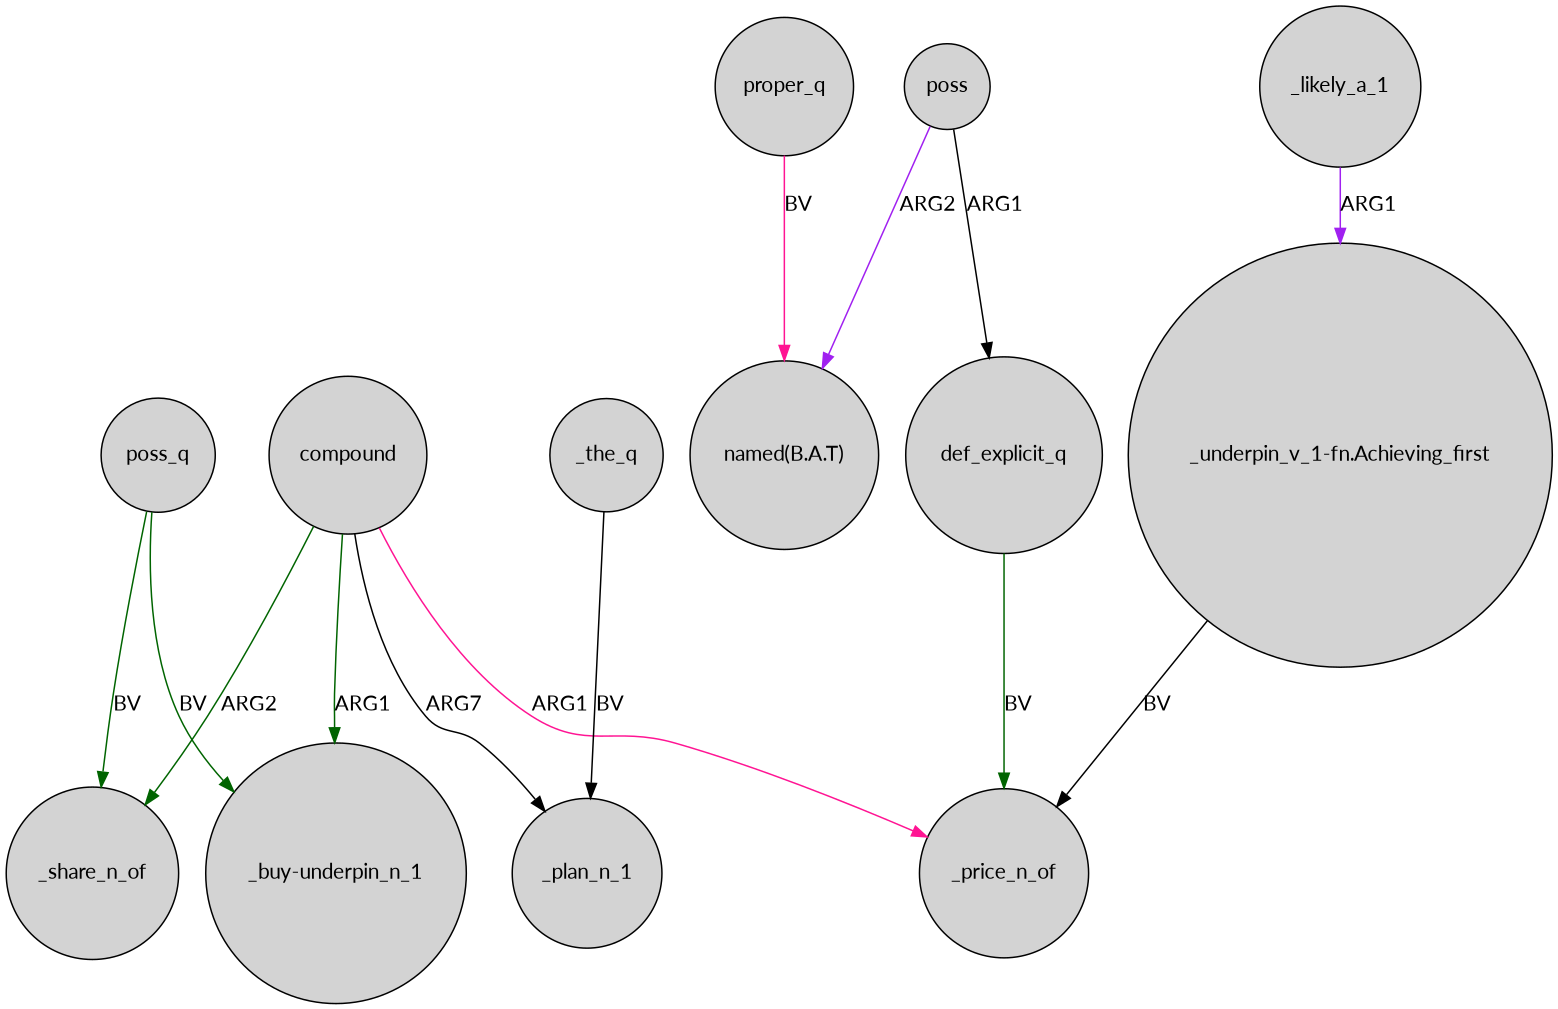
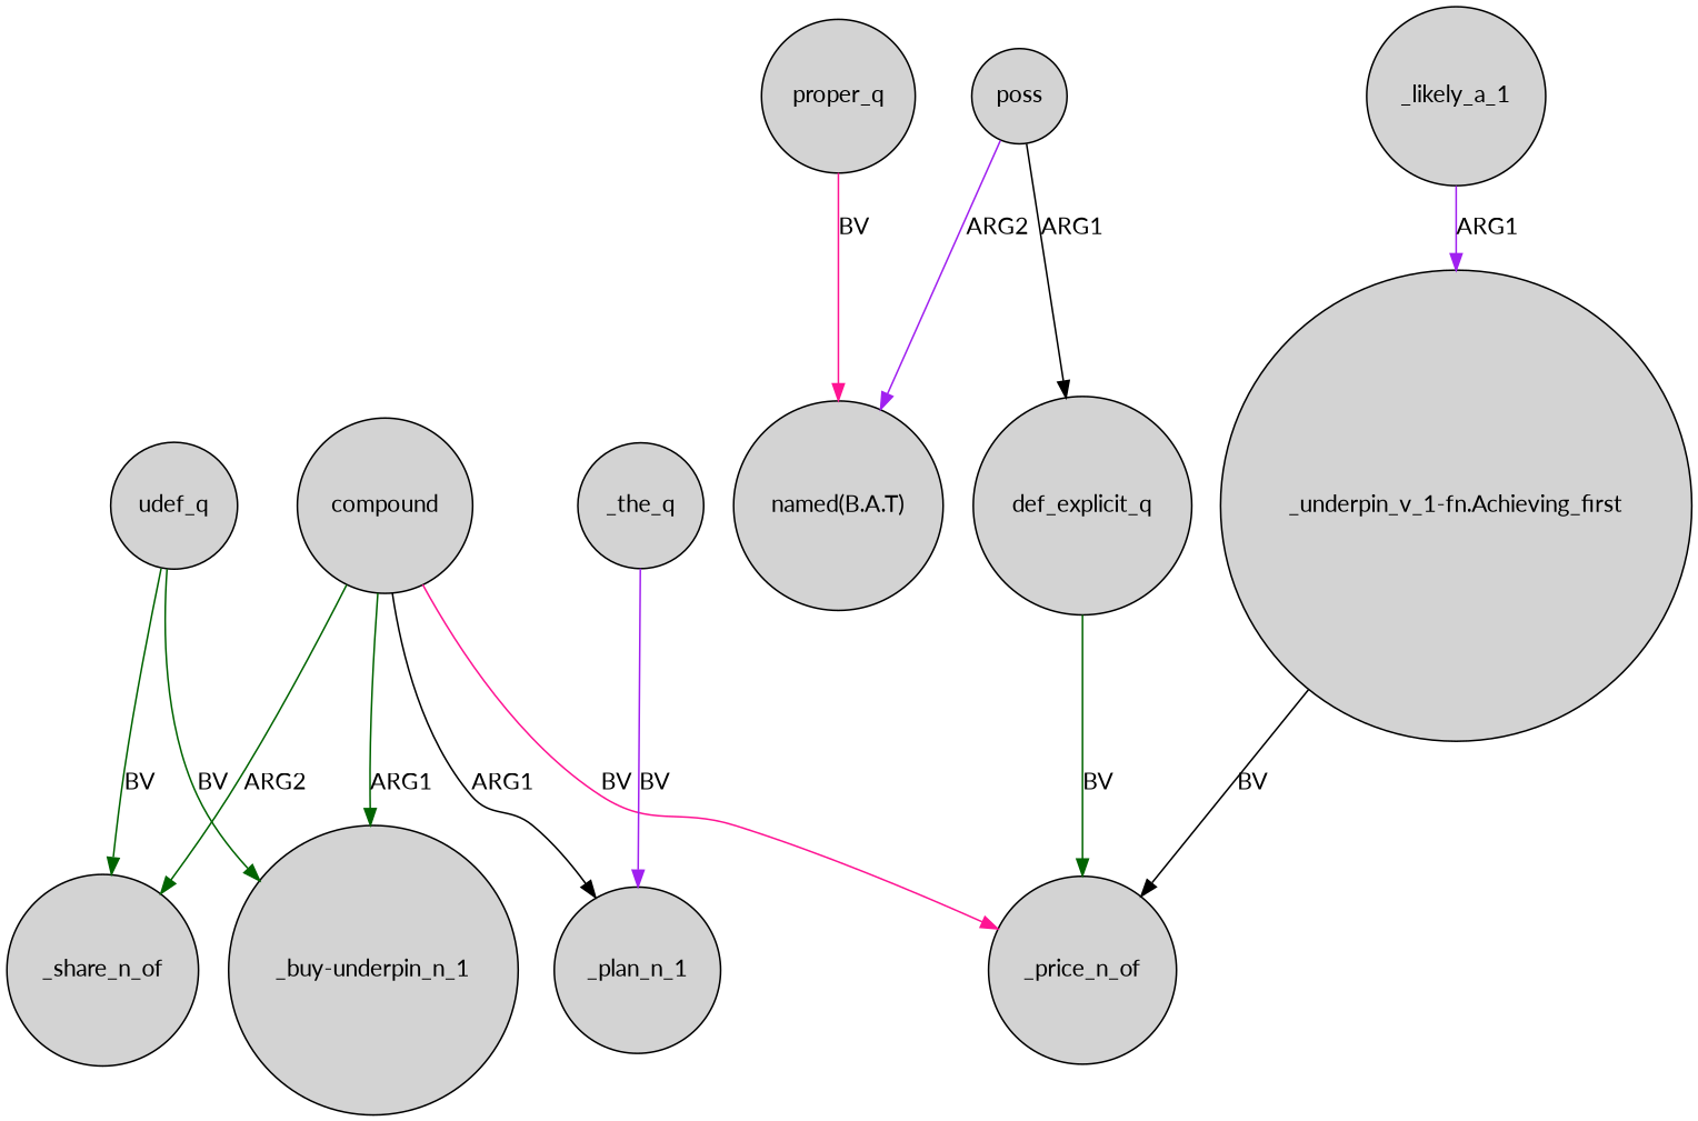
  digraph {
    fontname=Lato
    node [fontname=Lato shape=circle style=filled]
    edge [color=darkgreen fontname=Lato]
    "_underpin_v_1-fn.Achieving_first"
    _price_n_of
    compound
    _plan_n_1
    n5 [label="_buy-underpin_n_1"]
    _share_n_of
-   udef_q [label=poss_q]
+   udef_q
    _the_q
    poss
    "named(B.A.T)"
    def_explicit_q
    proper_q
    _likely_a_1
    "_underpin_v_1-fn.Achieving_first" -> _price_n_of [color=black label=BV]
-   compound -> _price_n_of [color=deeppink label=ARG1]
-   compound -> _plan_n_1 [color=black label=ARG7]
+   compound -> _price_n_of [color=deeppink label=BV]
+   compound -> _plan_n_1 [color=black label=ARG1]
    compound -> n5 [label=ARG1]
    compound -> _share_n_of [label=ARG2]
    udef_q -> n5 [label=BV]
    udef_q -> _share_n_of [label=BV]
-   _the_q -> _plan_n_1 [color=black label=BV]
+   _the_q -> _plan_n_1 [color=purple label=BV]
    poss -> "named(B.A.T)" [color=purple label=ARG2]
    poss -> def_explicit_q [color=black label=ARG1]
    def_explicit_q -> _price_n_of [label=BV]
    proper_q -> "named(B.A.T)" [color=deeppink label=BV]
    _likely_a_1 -> "_underpin_v_1-fn.Achieving_first" [color=purple label=ARG1]
  }
